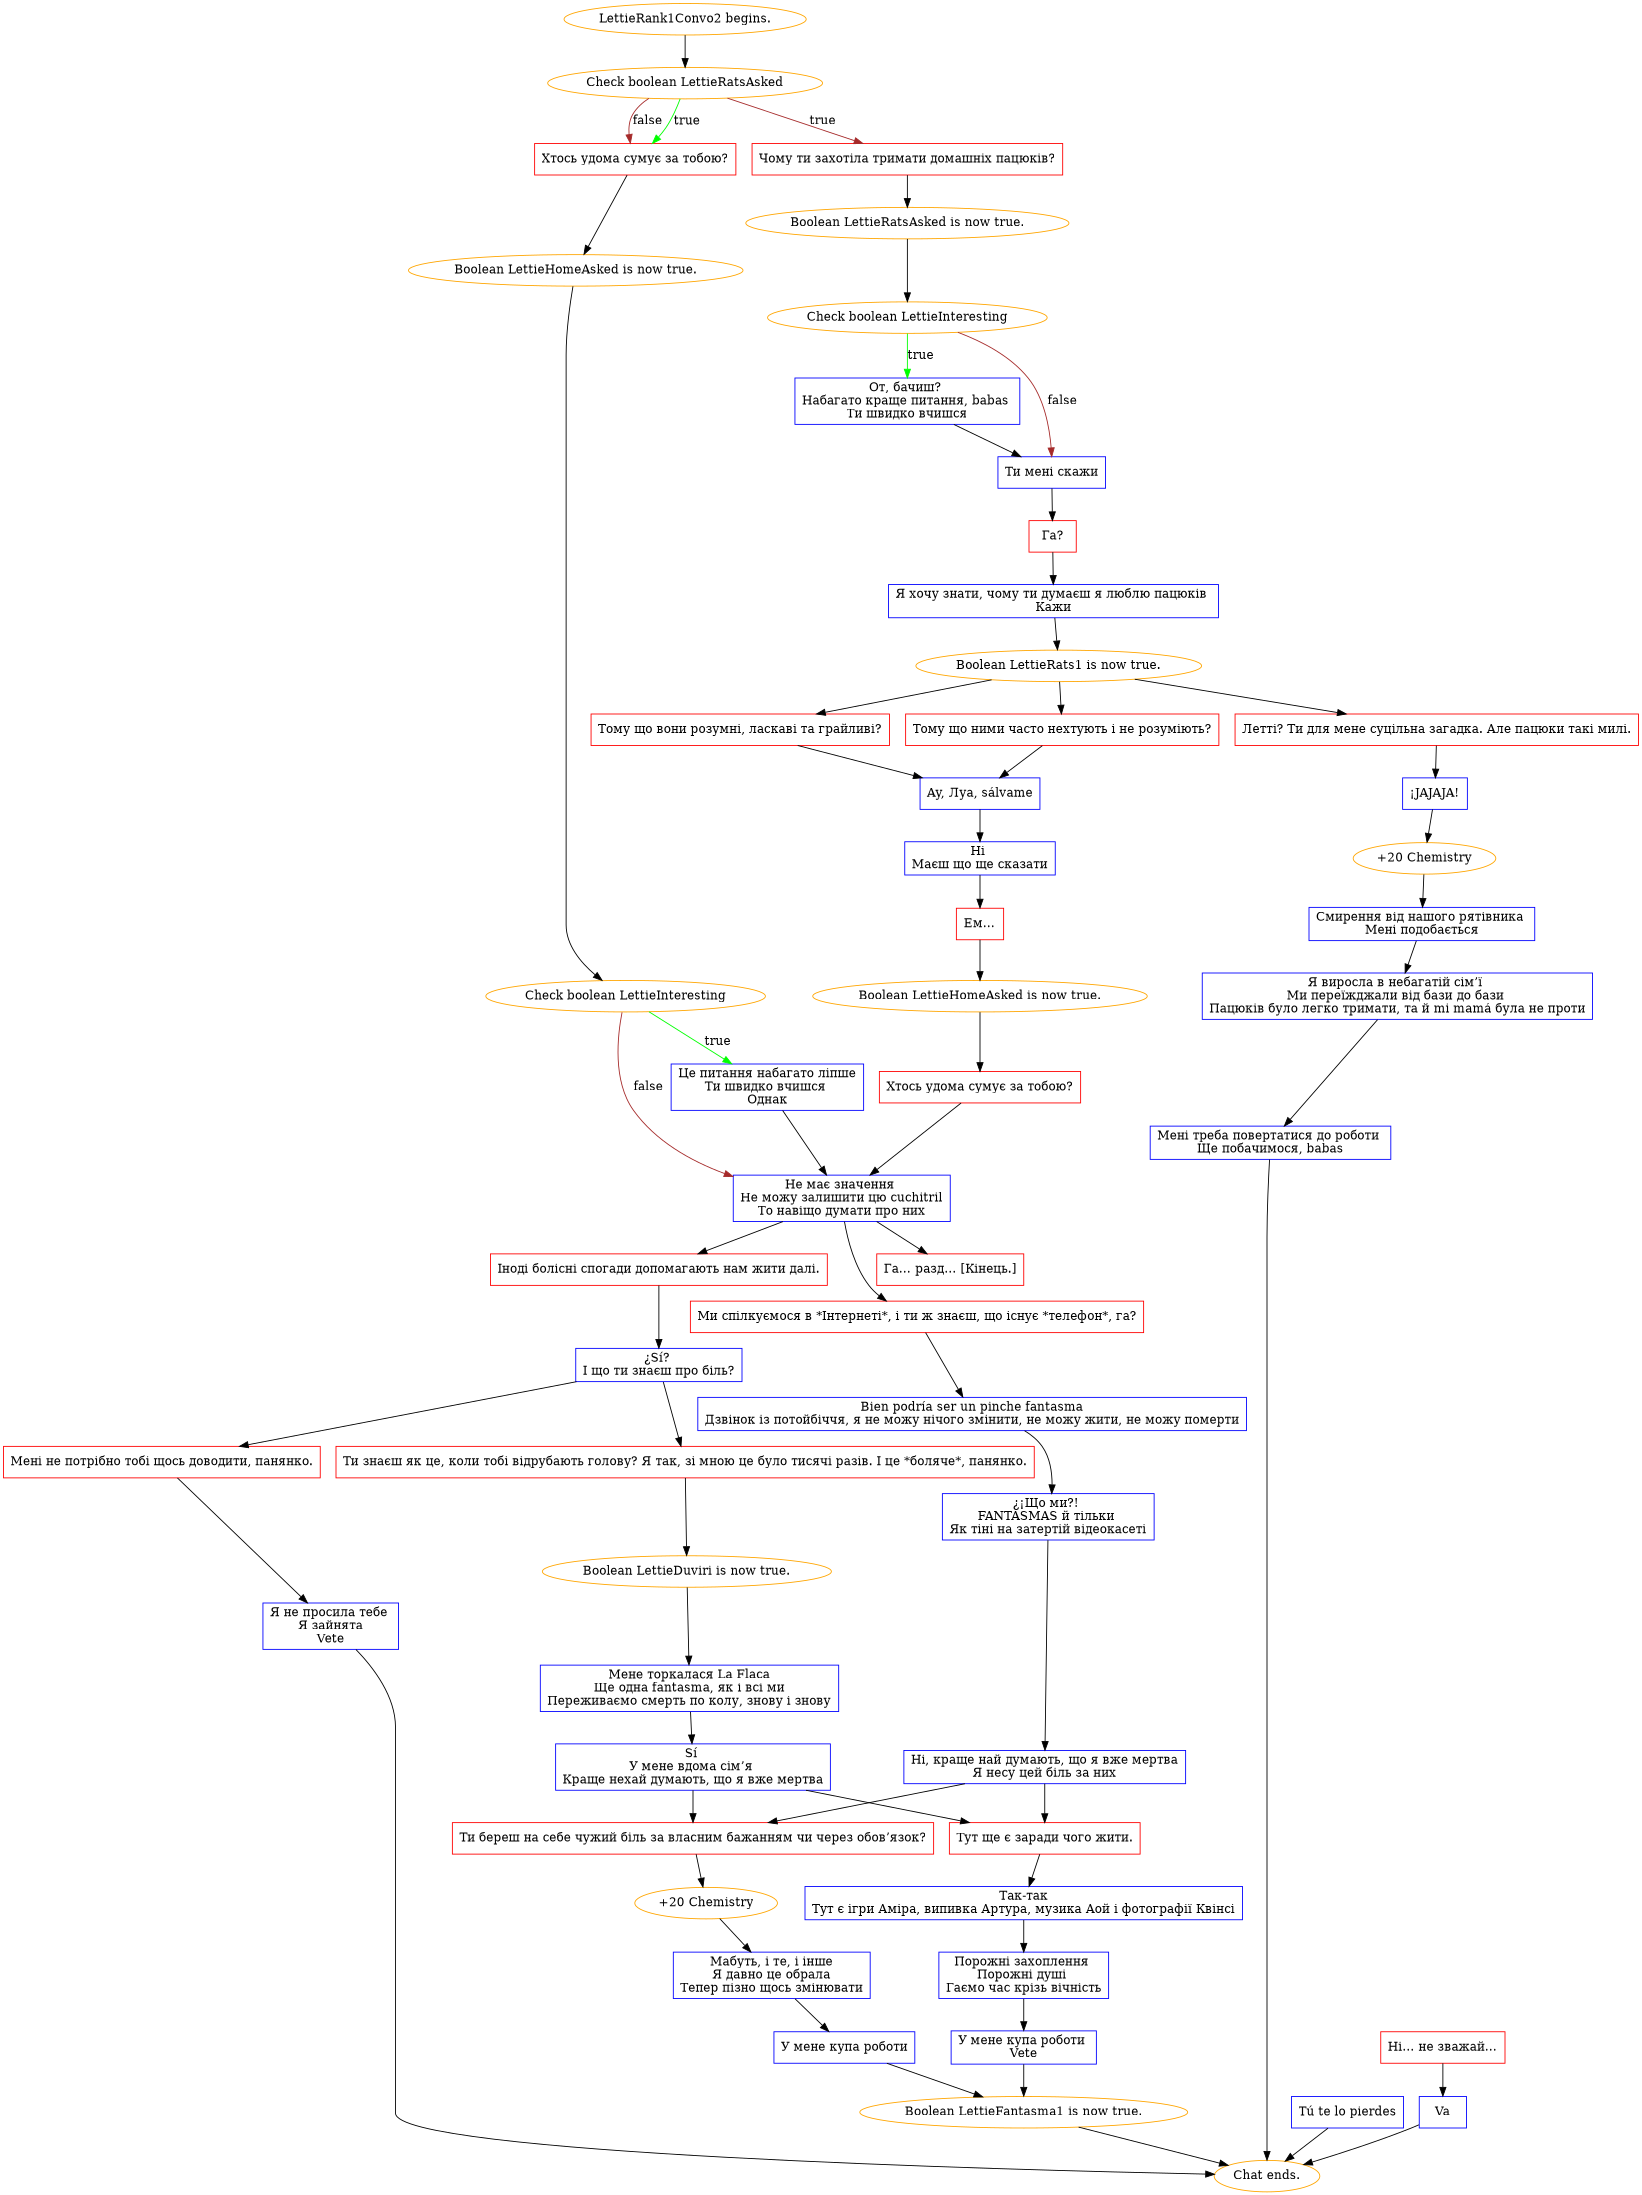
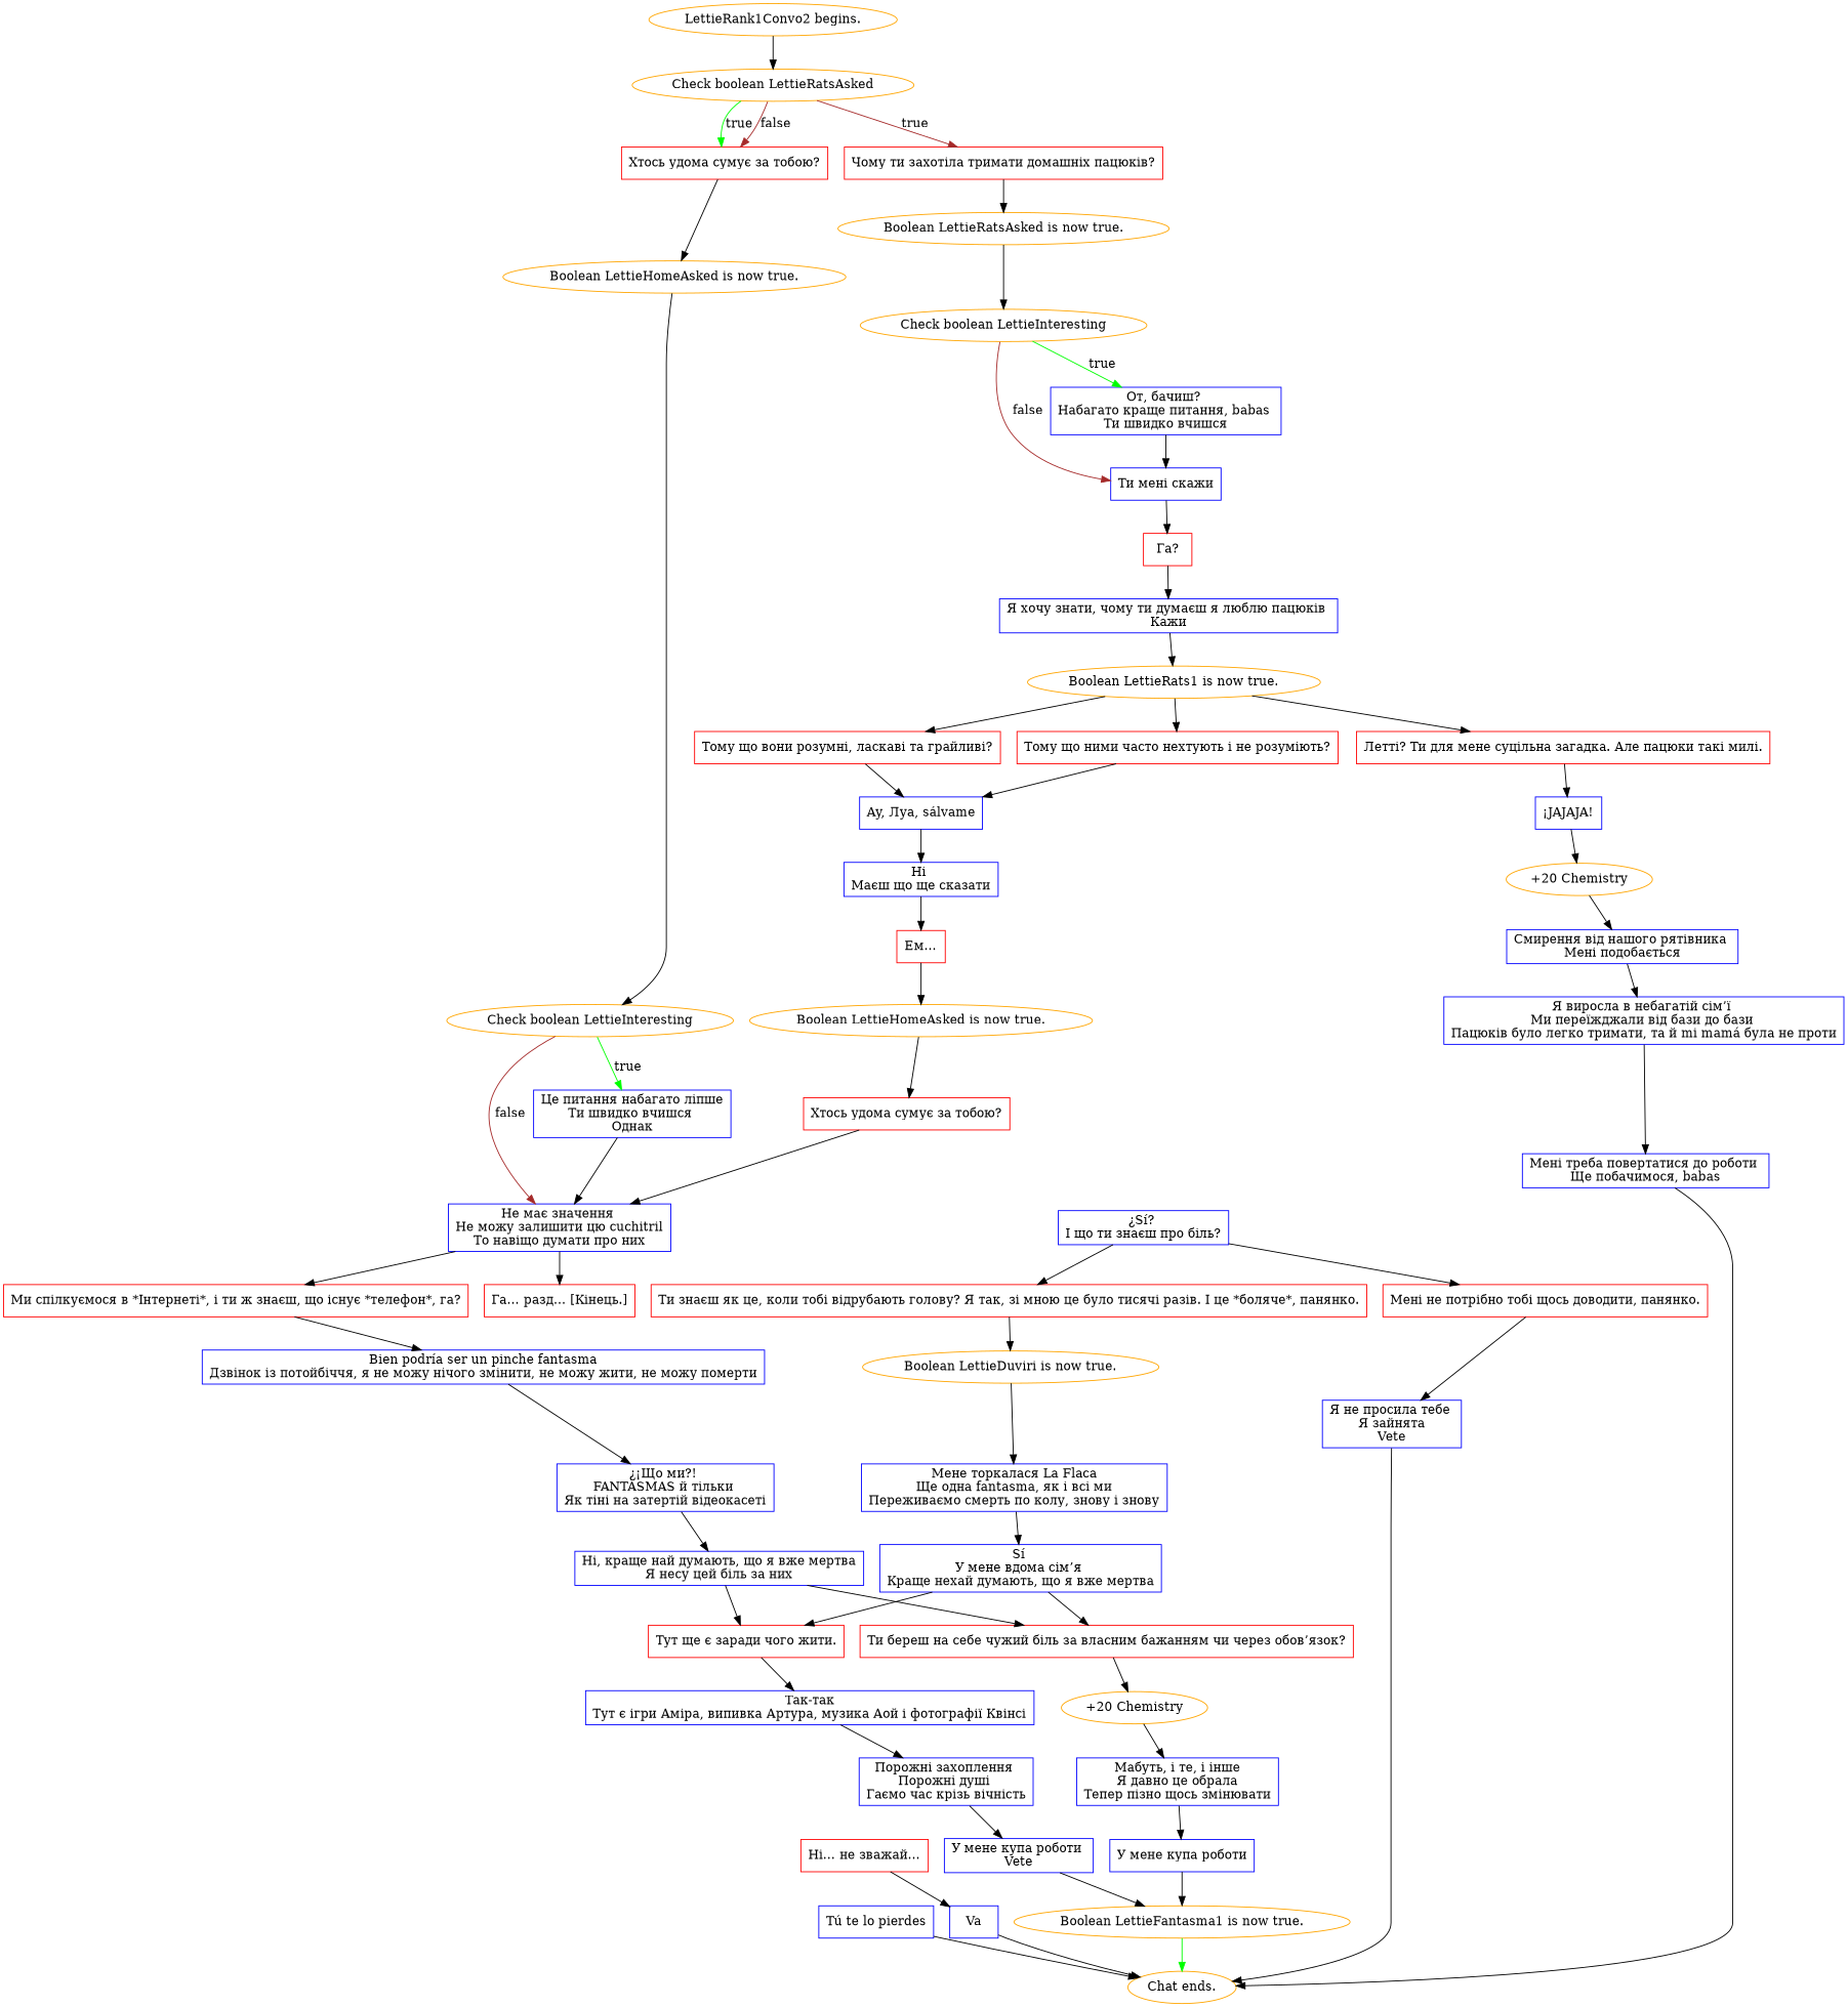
  digraph {
    node [color=blue shape=box]
    "LettieRank1Convo2 begins." [color=orange shape=""]
    n2 [color=orange label="Check boolean LettieRatsAsked" shape=""]
    n3 [color=red label="Хтось удома сумує за тобою?"]
    n4 [color=red label="Чому ти захотіла тримати домашніх пацюків?"]
    n5 [color=orange label="Boolean LettieHomeAsked is now true." shape=""]
    n6 [color=orange label="Boolean LettieRatsAsked is now true." shape=""]
    n7 [color=orange label="Check boolean LettieInteresting" shape=""]
    n8 [color=orange label="Check boolean LettieInteresting" shape=""]
    n9 [label="Це питання набагато ліпше\nТи швидко вчишся \nОднак"]
    n10 [label="Не має значення \nНе можу залишити цю cuchitril\nТо навіщо думати про них"]
    n11 [label="От, бачиш? \nНабагато краще питання, babas \nТи швидко вчишся"]
    n12 [label="Ти мені скажи"]
    n13 [color=red label="Ми спілкуємося в *Інтернеті*, і ти ж знаєш, що існує *телефон*, га?"]
-   n14 [color=red label="Іноді болісні спогади допомагають нам жити далі."]
    n15 [color=red label="Га… разд… [Кінець.]"]
    n16 [color=red label="Га?"]
    n17 [label="Bien podría ser un pinche fantasma\nДзвінок із потойбіччя, я не можу нічого змінити, не можу жити, не можу померти"]
    n18 [label="¿Sí? \nІ що ти знаєш про біль?"]
    n19 [label="Я хочу знати, чому ти думаєш я люблю пацюків \nКажи"]
    n20 [label="¿¡Що ми?! \nFANTASMAS й тільки \nЯк тіні на затертій відеокасеті"]
    n21 [color=red label="Ти знаєш як це, коли тобі відрубають голову? Я так, зі мною це було тисячі разів. І це *боляче*, панянко."]
    n22 [color=red label="Мені не потрібно тобі щось доводити, панянко."]
    "Chat ends." [color=orange shape=""]
    n24 [color=orange label="Boolean LettieRats1 is now true." shape=""]
    n25 [label="Tú te lo pierdes"]
    n26 [label="Ні, краще най думають, що я вже мертва\nЯ несу цей біль за них"]
    n27 [color=orange label="Boolean LettieDuviri is now true." shape=""]
    n28 [label="Я не просила тебе \nЯ зайнята\nVete"]
    n29 [color=red label="Тому що вони розумні, ласкаві та грайливі?"]
    n30 [color=red label="Тому що ними часто нехтують і не розуміють?"]
    n31 [color=red label="Летті? Ти для мене суцільна загадка. Але пацюки такі милі."]
    n32 [color=red label="Тут ще є заради чого жити."]
    n33 [color=red label="Ти береш на себе чужий біль за власним бажанням чи через обов’язок?"]
    n34 [label="Мене торкалася La Flaca\nЩе одна fantasma, як і всі ми\nПереживаємо смерть по колу, знову і знову"]
    n35 [label="Ay, Луа, sálvame"]
    n36 [label="¡JAJAJA!"]
    n37 [label="Так-так\nТут є ігри Аміра, випивка Артура, музика Аой і фотографії Квінсі"]
    n38 [color=orange label="+20 Chemistry" shape=""]
    n39 [label="Sí \nУ мене вдома сім’я \nКраще нехай думають, що я вже мертва"]
    n40 [label="Ні \nМаєш що ще сказати"]
    n41 [color=orange label="+20 Chemistry" shape=""]
    n42 [label="Порожні захоплення \nПорожні душі \nГаємо час крізь вічність"]
    n43 [label="Мабуть, і те, і інше\nЯ давно це обрала\nТепер пізно щось змінювати"]
    n44 [color=red label="Ем…"]
    n45 [label="Смирення від нашого рятівника \nМені подобається"]
    n46 [label="У мене купа роботи \nVete"]
    n47 [label="У мене купа роботи"]
    n48 [color=orange label="Boolean LettieHomeAsked is now true." shape=""]
    n49 [color=red label="Ні… не зважай…"]
    n50 [label=Va]
    n51 [label="Я виросла в небагатій сім’ї \nМи переїжджали від бази до бази \nПацюків було легко тримати, та й mi mamá була не проти"]
    n52 [color=orange label="Boolean LettieFantasma1 is now true." shape=""]
    n53 [color=red label="Хтось удома сумує за тобою?"]
    n54 [label="Мені треба повертатися до роботи \nЩе побачимося, babas"]
    "LettieRank1Convo2 begins." -> n2
    n2 -> n3 [color=green label=true]
    n2 -> n3 [color=brown label=false]
    n2 -> n4 [color=brown label=true]
    n3 -> n5
    n4 -> n6
    n5 -> n7
    n6 -> n8
    n7 -> n9 [color=green label=true]
    n7 -> n10 [color=brown label=false]
    n8 -> n11 [color=green label=true]
    n8 -> n12 [color=brown label=false]
    n9 -> n10
    n10 -> n13
-   n10 -> n14
    n10 -> n15
    n11 -> n12
    n12 -> n16
    n13 -> n17
-   n14 -> n18
    n16 -> n19
    n17 -> n20
    n18 -> n21
    n18 -> n22
    n19 -> n24
    n20 -> n26
    n21 -> n27
    n22 -> n28
    n24 -> n29
    n24 -> n30
    n24 -> n31
    n25 -> "Chat ends."
    n26 -> n32
    n26 -> n33
    n27 -> n34
    n28 -> "Chat ends."
    n29 -> n35
    n30 -> n35
    n31 -> n36
    n32 -> n37
    n33 -> n38
    n34 -> n39
    n35 -> n40
    n36 -> n41
    n37 -> n42
    n38 -> n43
    n39 -> n32
    n39 -> n33
    n40 -> n44
    n41 -> n45
    n42 -> n46
    n43 -> n47
    n44 -> n48
    n45 -> n51
    n46 -> n52
    n47 -> n52
    n48 -> n53
    n49 -> n50
    n50 -> "Chat ends."
    n51 -> n54
-   n52 -> "Chat ends."
+   n52 -> "Chat ends." [color=green]
    n53 -> n10
    n54 -> "Chat ends."
  }
